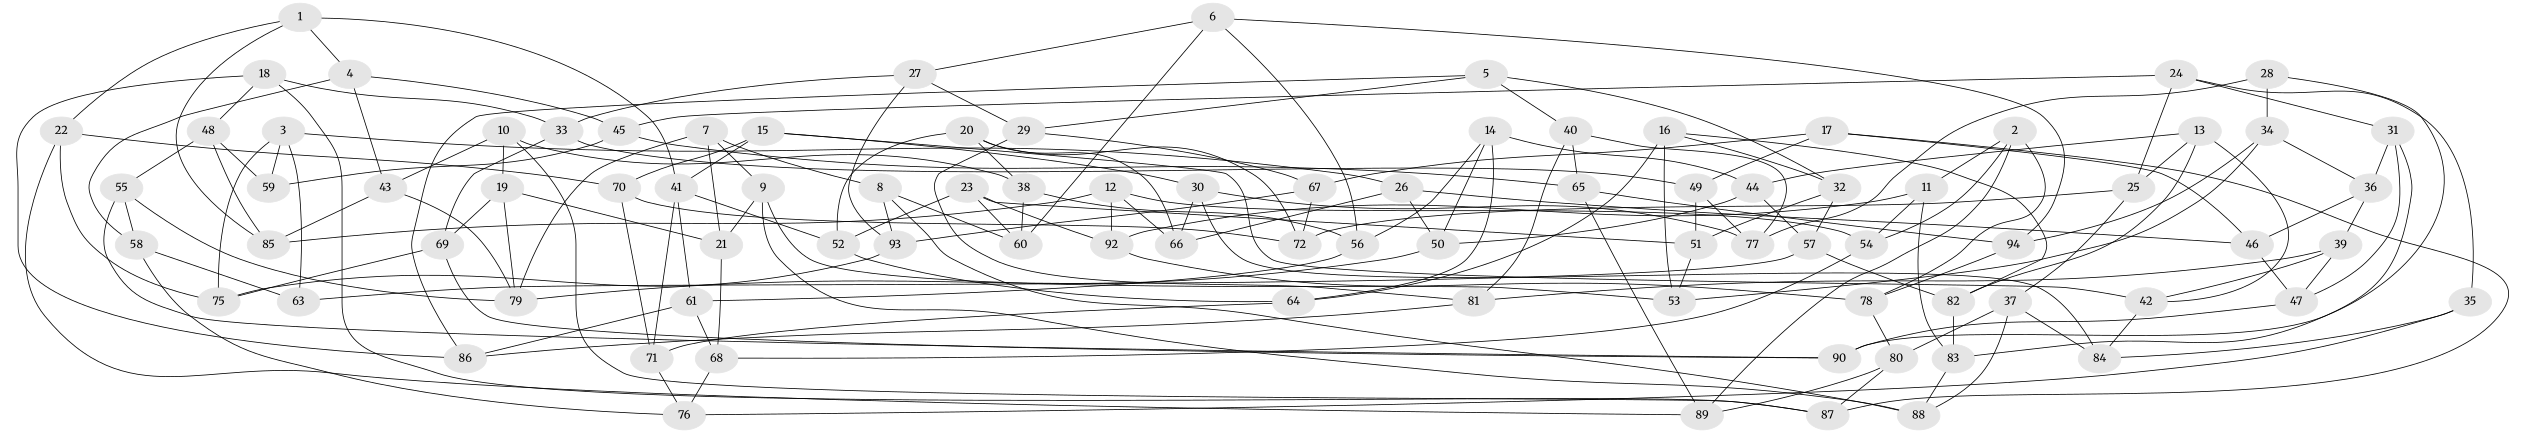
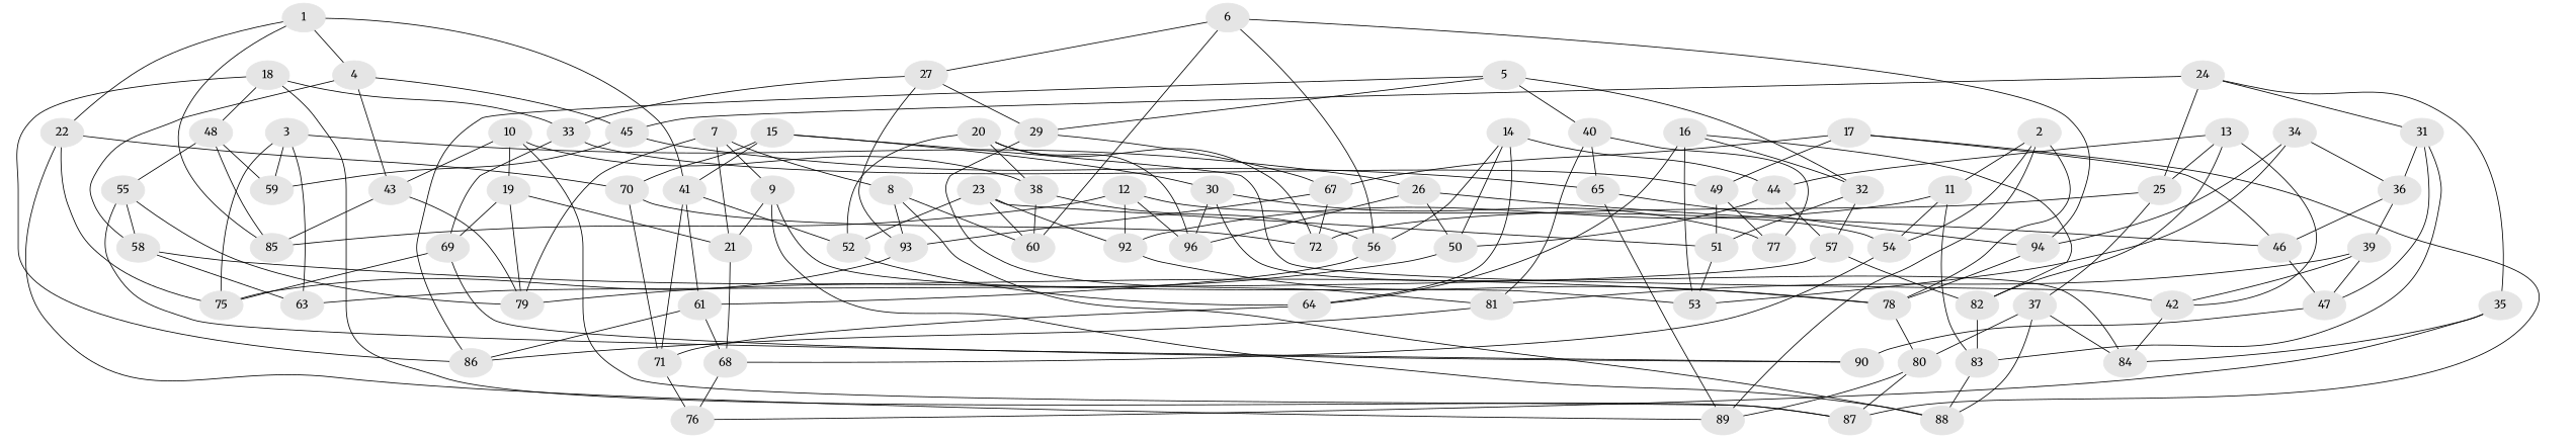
  graph {
    fontname=Merriweather
    node [color=gray90 fontname=Merriweather style=filled]
    edge [fontname=Merriweather]
    1
    4
    22
    41
    85
    43
    45
    58
    89
    75
    70
    52
    61
    71
    2
    11
    54
    78
    n19 [label=92]
    83
    68
    80
    3
    26
    59
    63
-   66
+   66 [label=96]
    50
    46
    79
    65
    76
    5
    29
    32
    40
    86
    67
    81
    51
    57
    77
    6
    27
    56
    60
    n47 [label=94]
    n48 [label=93]
    33
    7
    8
    9
    21
    88
    53
    10
    19
    38
    87
    69
    12
    13
    25
    42
    44
    82
    72
    37
    84
    14
    64
    15
    30
    16
    17
    49
    47
    18
    48
    55
    90
    20
    23
    24
    31
    35
    36
-   28
    34
    39
    1 -- 4
    1 -- 22
    1 -- 41
    1 -- 85
    4 -- 43
    4 -- 45
    4 -- 58
    22 -- 89
    22 -- 75
    22 -- 70
    41 -- 52
    41 -- 61
    41 -- 71
    43 -- 85
    43 -- 79
    45 -- 59
    45 -- 65
    58 -- 63
-   58 -- 76
+   58 -- 78
    70 -- 71
    70 -- 72
    52 -- 64
    61 -- 68
    61 -- 86
    71 -- 76
    2 -- 89
    2 -- 11
    2 -- 54
    2 -- 78
    11 -- 54
    11 -- n19
    11 -- 83
    54 -- 68
    78 -- 80
    n19 -- 78
    83 -- 88
    68 -- 76
    80 -- 89
    80 -- 87
    3 -- 75
    3 -- 26
    3 -- 59
    3 -- 63
    26 -- 66
    26 -- 50
    26 -- 46
    50 -- 79
    46 -- 47
    65 -- 89
    65 -- n47
    5 -- 29
    5 -- 32
    5 -- 40
    5 -- 86
    29 -- 67
    29 -- 81
    32 -- 51
    32 -- 57
    40 -- 65
    40 -- 81
    40 -- 77
    67 -- n48
    67 -- 72
    81 -- 86
    51 -- 53
    57 -- 63
    57 -- 82
    6 -- 27
    6 -- 56
    6 -- 60
    6 -- n47
    27 -- 29
    27 -- n48
    27 -- 33
    56 -- 61
    n47 -- 78
    n48 -- 75
    33 -- 69
    33 -- 49
    7 -- 79
    7 -- 8
    7 -- 9
    7 -- 21
    8 -- 60
    8 -- n48
    8 -- 88
    9 -- 21
    9 -- 88
    9 -- 53
    21 -- 68
    10 -- 43
    10 -- 19
    10 -- 38
    10 -- 87
    19 -- 79
    19 -- 21
    19 -- 69
    38 -- 56
    38 -- 60
    69 -- 75
    69 -- 90
    12 -- 85
    12 -- 54
    12 -- n19
    12 -- 66
    13 -- 25
    13 -- 42
    13 -- 44
    13 -- 82
    25 -- 72
    25 -- 37
    42 -- 84
    44 -- 50
    44 -- 57
    82 -- 83
    37 -- 80
    37 -- 88
    37 -- 84
    14 -- 50
    14 -- 56
    14 -- 44
    14 -- 64
    64 -- 71
    15 -- 41
    15 -- 70
    15 -- 42
    15 -- 30
    30 -- 66
    30 -- 77
    30 -- 84
    16 -- 32
    16 -- 53
    16 -- 82
    16 -- 64
    17 -- 46
    17 -- 67
    17 -- 87
    17 -- 49
    49 -- 51
    49 -- 77
    47 -- 90
    18 -- 86
    18 -- 33
    18 -- 87
    18 -- 48
    48 -- 85
    48 -- 59
    48 -- 55
    55 -- 58
    55 -- 79
    55 -- 90
    20 -- 52
    20 -- 66
    20 -- 38
    20 -- 72
    23 -- 52
    23 -- n19
    23 -- 51
    23 -- 60
    24 -- 45
    24 -- 25
    24 -- 31
    24 -- 35
    31 -- 83
    31 -- 47
    31 -- 36
    35 -- 76
    35 -- 84
    36 -- 46
    36 -- 39
-   28 -- 77
-   28 -- 90
-   28 -- 34
    34 -- n47
    34 -- 53
    34 -- 36
    39 -- 81
    39 -- 42
    39 -- 47
  }
